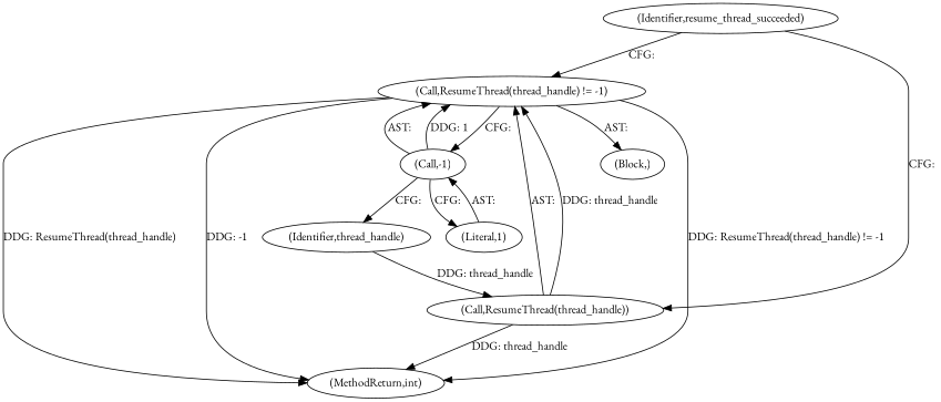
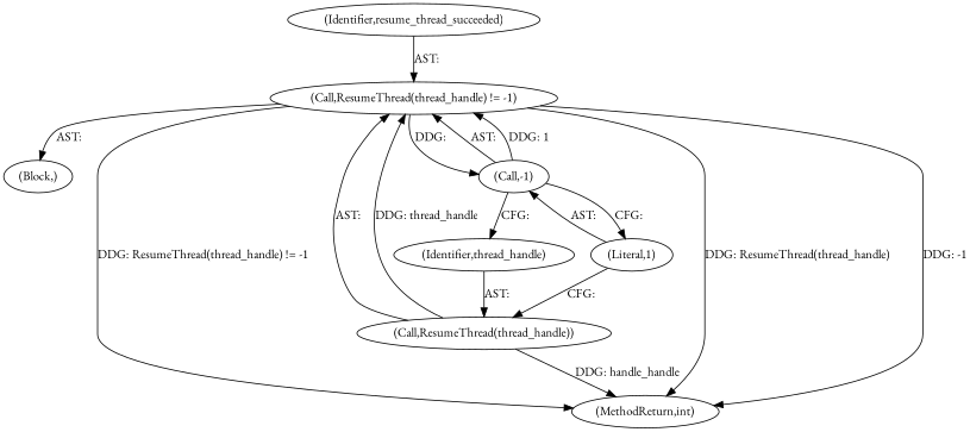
  digraph {
    fontname="EB Garamond"
    node [fontname="EB Garamond"]
    edge [fontname="EB Garamond"]
    n1 [label="(Call,ResumeThread(thread_handle) != -1)"]
    n2 [label="(Call,-1)"]
    n3 [label="(Block,)"]
    n4 [label="(MethodReturn,int)"]
    n5 [label="(Identifier,thread_handle)"]
    n6 [label="(Literal,1)"]
    n7 [label="(Call,ResumeThread(thread_handle))"]
    n8 [label="(Identifier,resume_thread_succeeded)"]
-   n1 -> n2 [label="CFG: "]
+   n1 -> n2 [label="DDG: "]
    n1 -> n3 [label="AST: "]
    n1 -> n4 [label="DDG: ResumeThread(thread_handle) != -1"]
    n1 -> n4 [label="DDG: ResumeThread(thread_handle)"]
    n1 -> n4 [label="DDG: -1"]
    n2 -> n1 [label="AST: "]
    n2 -> n1 [label="DDG: 1"]
    n2 -> n5 [label="CFG: "]
    n2 -> n6 [label="CFG: "]
-   n5 -> n7 [label="DDG: thread_handle"]
+   n5 -> n7 [label="AST: "]
    n6 -> n2 [label="AST: "]
-   n8 -> n7 [label="CFG: "]
+   n6 -> n7 [label="CFG: "]
    n7 -> n1 [label="AST: "]
    n7 -> n1 [label="DDG: thread_handle"]
-   n7 -> n4 [label="DDG: thread_handle"]
-   n8 -> n1 [label="CFG: "]
+   n7 -> n4 [label="DDG: handle_handle"]
+   n8 -> n1 [label="AST: "]
  }
